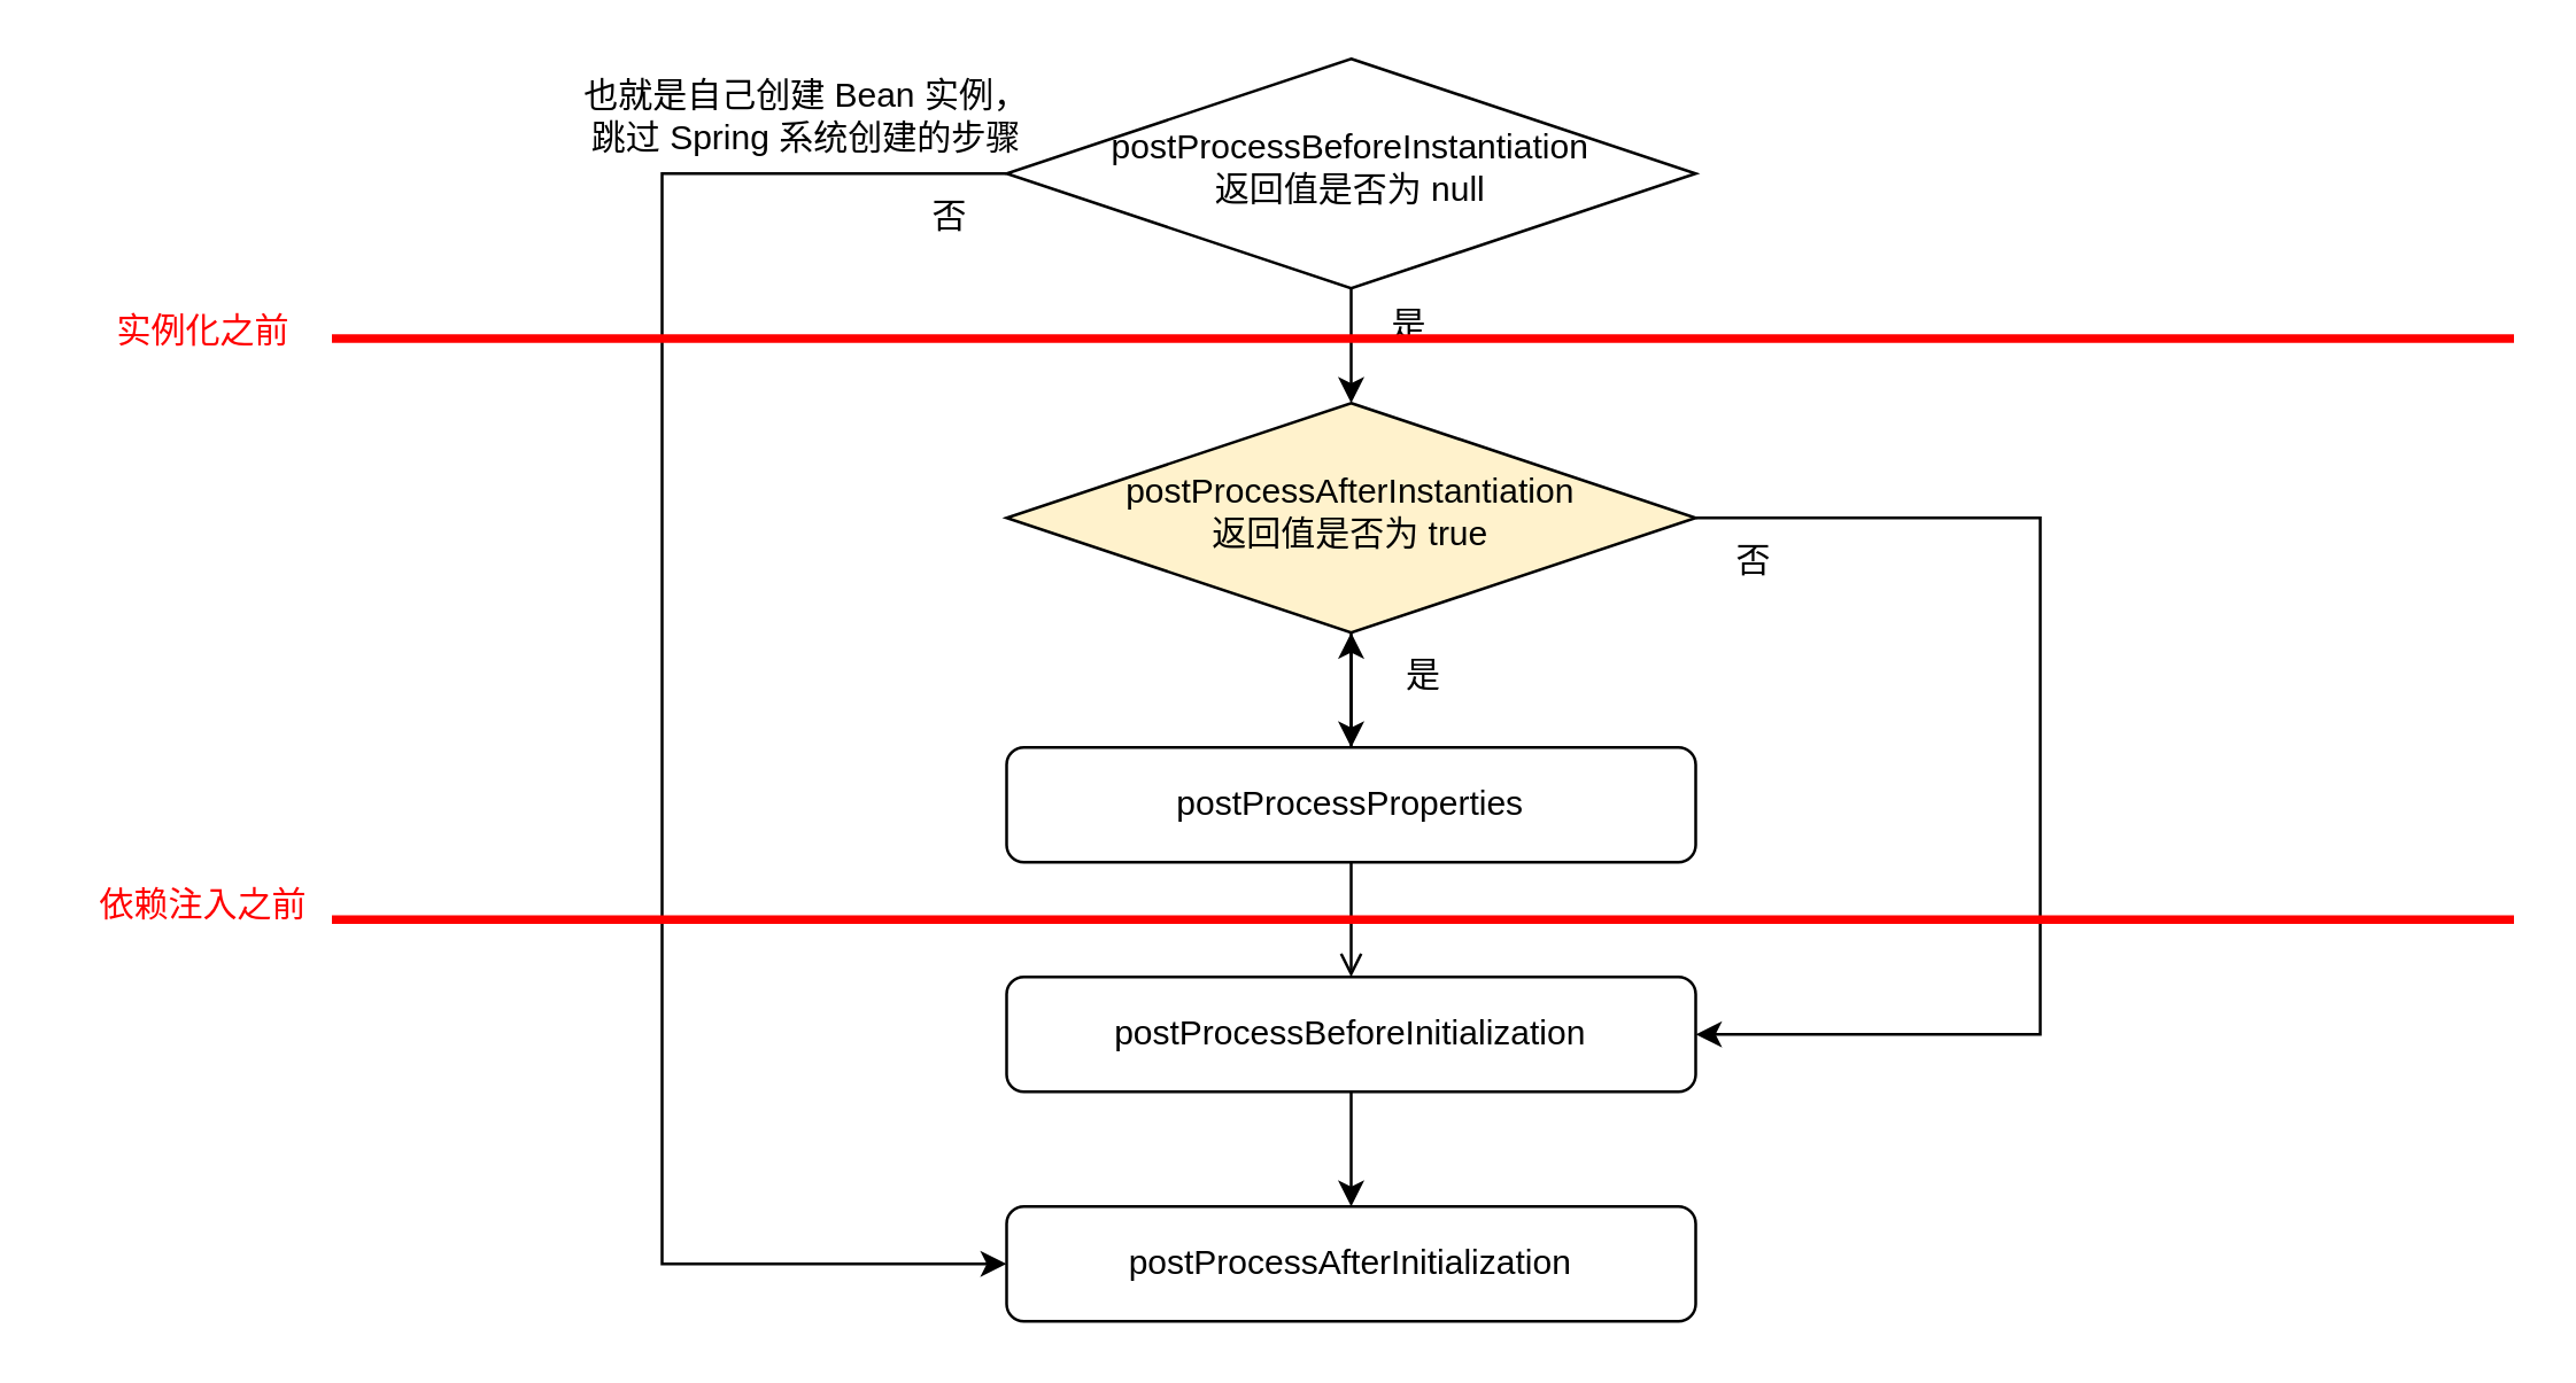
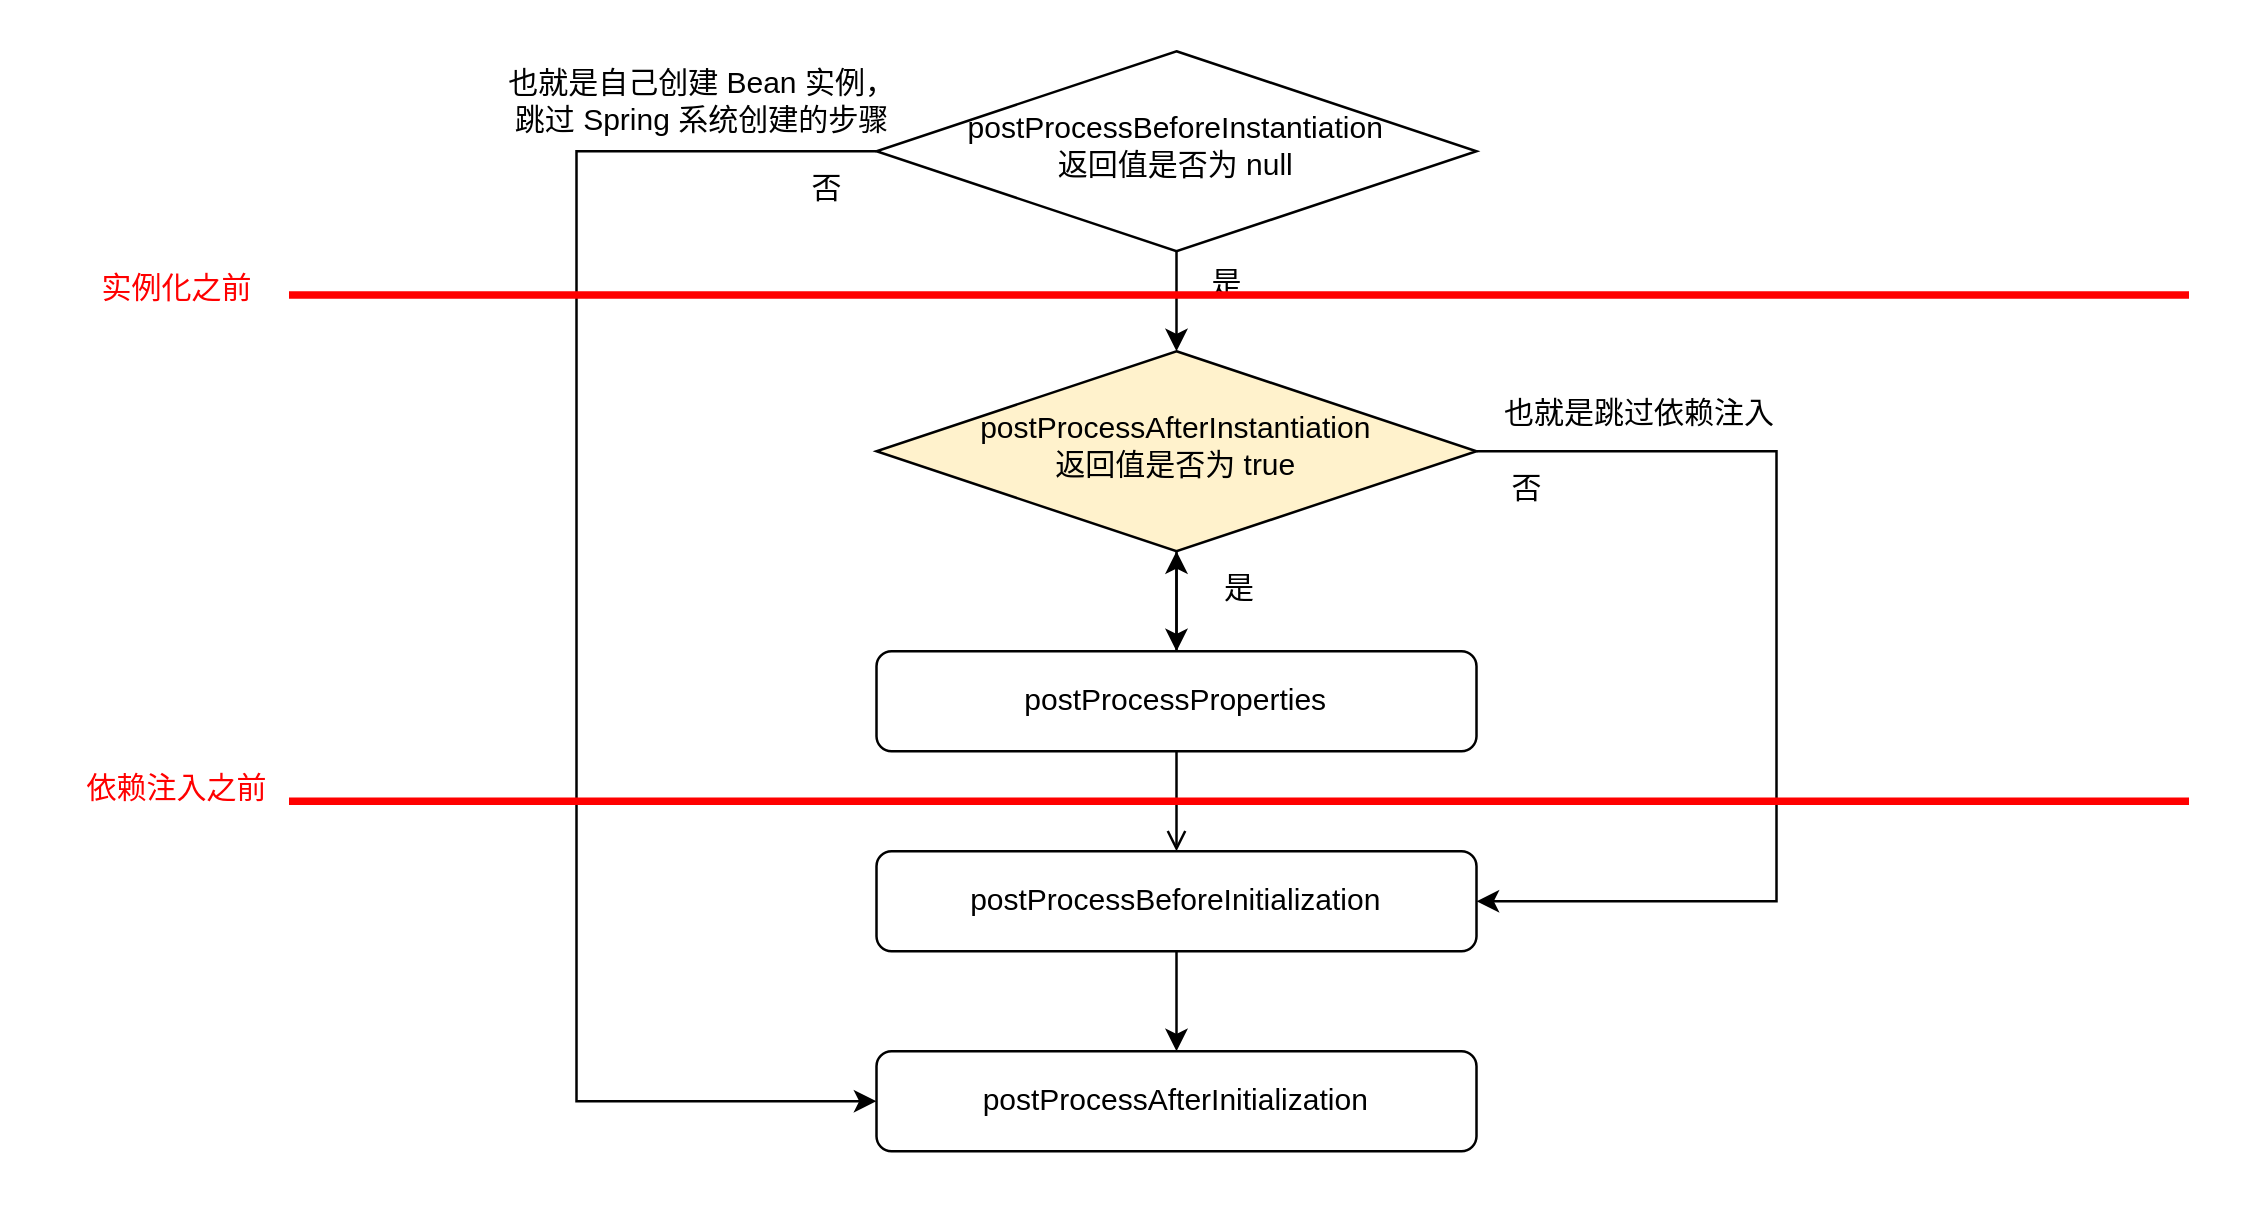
  <mxCell id="0" />
  <mxCell id="1" parent="0" />
  <mxCell id="2" style="edgeStyle=orthogonalEdgeStyle;rounded=0;orthogonalLoop=1;jettySize=auto;html=1;entryX=0.5;entryY=0;entryDx=0;entryDy=0;" edge="1" parent="1" source="4" target="8"><mxGeometry relative="1" as="geometry"><mxPoint x="470" y="140" as="targetPoint" /></mxGeometry></mxCell>
  <mxCell id="3" style="edgeStyle=orthogonalEdgeStyle;rounded=0;orthogonalLoop=1;jettySize=auto;html=1;entryX=0;entryY=0.5;entryDx=0;entryDy=0;" edge="1" parent="1" source="4" target="15"><mxGeometry relative="1" as="geometry"><Array as="points"><mxPoint x="230" y="60" /><mxPoint x="230" y="440" /></Array></mxGeometry></mxCell>
  <mxCell id="4" value="postProcessBeforeInstantiation&lt;br style=&quot;border-color: var(--border-color);&quot;&gt;返回值是否为 null" style="rhombus;whiteSpace=wrap;html=1;shadow=0;fontFamily=Helvetica;fontSize=12;align=center;strokeWidth=1;spacing=6;spacingTop=-4;" vertex="1" parent="1"><mxGeometry x="350" y="20" width="240" height="80" as="geometry" /></mxCell>
  <mxCell id="5" value="是" style="text;html=1;align=center;verticalAlign=middle;resizable=0;points=[];autosize=1;strokeColor=none;fillColor=none;" vertex="1" parent="1"><mxGeometry x="470" y="98" width="40" height="30" as="geometry" /></mxCell>
  <mxCell id="6" style="edgeStyle=orthogonalEdgeStyle;rounded=0;orthogonalLoop=1;jettySize=auto;html=1;entryX=0.5;entryY=0;entryDx=0;entryDy=0;" edge="1" parent="1" source="8" target="11"><mxGeometry relative="1" as="geometry" /></mxCell>
  <mxCell id="7" style="edgeStyle=orthogonalEdgeStyle;rounded=0;orthogonalLoop=1;jettySize=auto;html=1;entryX=1;entryY=0.5;entryDx=0;entryDy=0;" edge="1" parent="1" source="8" target="14"><mxGeometry relative="1" as="geometry"><Array as="points"><mxPoint x="710" y="180" /><mxPoint x="710" y="360" /></Array></mxGeometry></mxCell>
  <mxCell id="8" value="postProcessAfterInstantiation&lt;br&gt;返回值是否为 true" style="rhombus;whiteSpace=wrap;html=1;shadow=0;fontFamily=Helvetica;fontSize=12;align=center;strokeWidth=1;spacing=6;spacingTop=-4;fillColor=#fff2cc;" vertex="1" parent="1"><mxGeometry x="350" y="140" width="240" height="80" as="geometry" /></mxCell>
  <mxCell id="9" style="edgeStyle=orthogonalEdgeStyle;rounded=0;orthogonalLoop=1;jettySize=auto;html=1;entryX=0.5;entryY=0;entryDx=0;entryDy=0;endArrow=open;" edge="1" parent="1" source="11" target="14"><mxGeometry relative="1" as="geometry" /></mxCell>
  <mxCell id="10" value="" style="edgeStyle=orthogonalEdgeStyle;rounded=0;orthogonalLoop=1;jettySize=auto;html=1;" edge="1" parent="1" source="11" target="8"><mxGeometry relative="1" as="geometry" /></mxCell>
  <mxCell id="11" value="postProcessProperties" style="rounded=1;whiteSpace=wrap;html=1;fontSize=12;glass=0;strokeWidth=1;shadow=0;" vertex="1" parent="1"><mxGeometry x="350" y="260" width="240" height="40" as="geometry" /></mxCell>
  <mxCell id="12" value="是" style="text;html=1;align=center;verticalAlign=middle;resizable=0;points=[];autosize=1;strokeColor=none;fillColor=none;" vertex="1" parent="1"><mxGeometry x="475" y="220" width="40" height="30" as="geometry" /></mxCell>
  <mxCell id="13" style="edgeStyle=orthogonalEdgeStyle;rounded=0;orthogonalLoop=1;jettySize=auto;html=1;entryX=0.5;entryY=0;entryDx=0;entryDy=0;" edge="1" parent="1" source="14" target="15"><mxGeometry relative="1" as="geometry" /></mxCell>
  <mxCell id="14" value="postProcessBeforeInitialization" style="rounded=1;whiteSpace=wrap;html=1;fontSize=12;glass=0;strokeWidth=1;shadow=0;" vertex="1" parent="1"><mxGeometry x="350" y="340" width="240" height="40" as="geometry" /></mxCell>
  <mxCell id="15" value="postProcessAfterInitialization" style="rounded=1;whiteSpace=wrap;html=1;fontSize=12;glass=0;strokeWidth=1;shadow=0;" vertex="1" parent="1"><mxGeometry x="350" y="420" width="240" height="40" as="geometry" /></mxCell>
  <mxCell id="16" value="否" style="text;html=1;align=center;verticalAlign=middle;resizable=0;points=[];autosize=1;strokeColor=none;fillColor=none;" vertex="1" parent="1"><mxGeometry x="310" y="60" width="40" height="30" as="geometry" /></mxCell>
  <mxCell id="17" value="也就是自己创建 Bean 实例，&lt;br&gt;跳过 Spring 系统创建的步骤" style="text;html=1;align=center;verticalAlign=middle;resizable=0;points=[];autosize=1;strokeColor=none;fillColor=none;" vertex="1" parent="1"><mxGeometry x="190" y="20" width="180" height="40" as="geometry" /></mxCell>
  <mxCell id="18" value="否" style="text;html=1;align=center;verticalAlign=middle;resizable=0;points=[];autosize=1;strokeColor=none;fillColor=none;" vertex="1" parent="1"><mxGeometry x="590" y="180" width="40" height="30" as="geometry" /></mxCell>
+ <mxCell id="19" value="也就是跳过依赖注入" style="text;html=1;align=center;verticalAlign=middle;resizable=0;points=[];autosize=1;strokeColor=none;fillColor=none;" vertex="1" parent="1"><mxGeometry x="590" y="150" width="130" height="30" as="geometry" /></mxCell>
  <mxCell id="20" value="" style="endArrow=none;html=1;rounded=0;strokeColor=#FF0000;strokeWidth=3;" edge="1" parent="1"><mxGeometry width="50" height="50" relative="1" as="geometry"><mxPoint x="115" y="320" as="sourcePoint" /><mxPoint x="875" y="320" as="targetPoint" /></mxGeometry></mxCell>
  <mxCell id="21" value="实例化之前" style="text;html=1;align=center;verticalAlign=middle;resizable=0;points=[];autosize=1;strokeColor=none;fillColor=none;fontColor=#FF0000;" vertex="1" parent="1"><mxGeometry x="30" y="100" width="80" height="30" as="geometry" /></mxCell>
  <mxCell id="22" value="" style="endArrow=none;html=1;rounded=0;strokeColor=#FF0000;strokeWidth=3;" edge="1" parent="1"><mxGeometry width="50" height="50" relative="1" as="geometry"><mxPoint x="115" y="117.5" as="sourcePoint" /><mxPoint x="875" y="117.5" as="targetPoint" /></mxGeometry></mxCell>
  <mxCell id="23" value="依赖注入之前" style="text;html=1;align=center;verticalAlign=middle;resizable=0;points=[];autosize=1;strokeColor=none;fillColor=none;fontColor=#FF0000;" vertex="1" parent="1"><mxGeometry x="20" y="300" width="100" height="30" as="geometry" /></mxCell>
